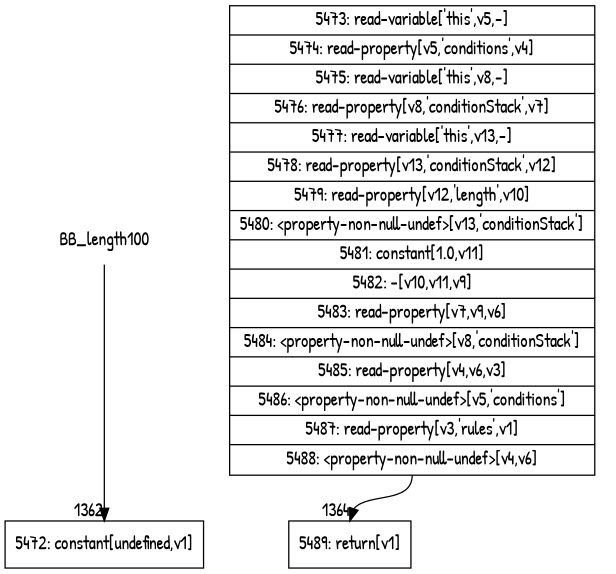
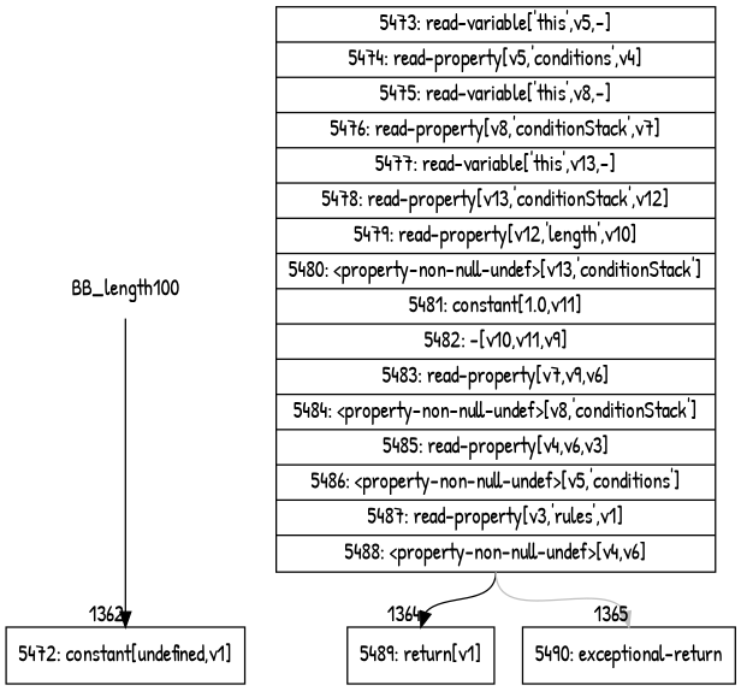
  digraph {
    fontname="Patrick Hand"
    rankdir=TD
    node [fontname="Patrick Hand" shape=record]
    edge [fontname="Patrick Hand" headport=n tailport=s]
    n1 [label=BB_length100 shape=none]
    n2 [label="{5472: constant[undefined,v1]}"]
    n3 [label="{5473: read-variable['this',v5,-]|5474: read-property[v5,'conditions',v4]|5475: read-variable['this',v8,-]|5476: read-property[v8,'conditionStack',v7]|5477: read-variable['this',v13,-]|5478: read-property[v13,'conditionStack',v12]|5479: read-property[v12,'length',v10]|5480: \<property-non-null-undef\>[v13,'conditionStack']|5481: constant[1.0,v11]|5482: -[v10,v11,v9]|5483: read-property[v7,v9,v6]|5484: \<property-non-null-undef\>[v8,'conditionStack']|5485: read-property[v4,v6,v3]|5486: \<property-non-null-undef\>[v5,'conditions']|5487: read-property[v3,'rules',v1]|5488: \<property-non-null-undef\>[v4,v6]}"]
    n4 [label="{5489: return[v1]}"]
+   n5 [label="{5490: exceptional-return}"]
    n1 -> n2 [headlabel="    1362"]
    n3 -> n4 [headlabel="      1364"]
+   n3 -> n5 [color=gray headlabel="      1365"]
  }
